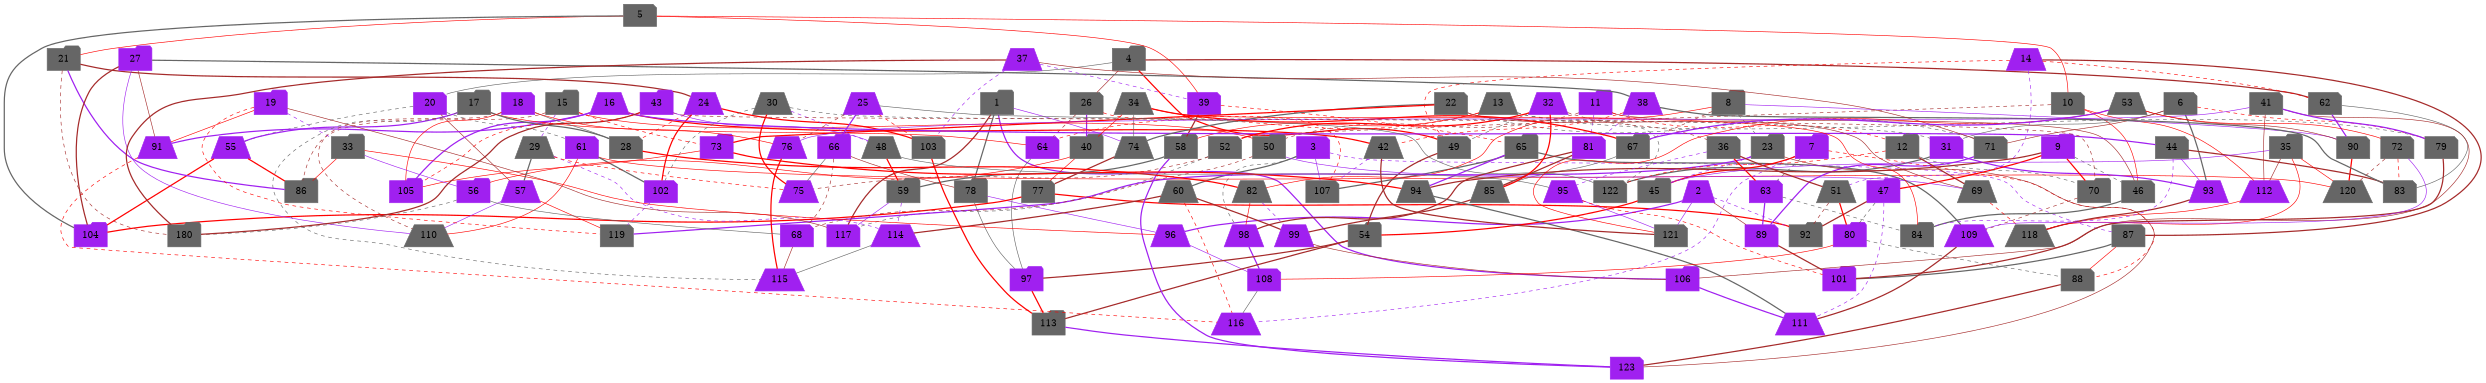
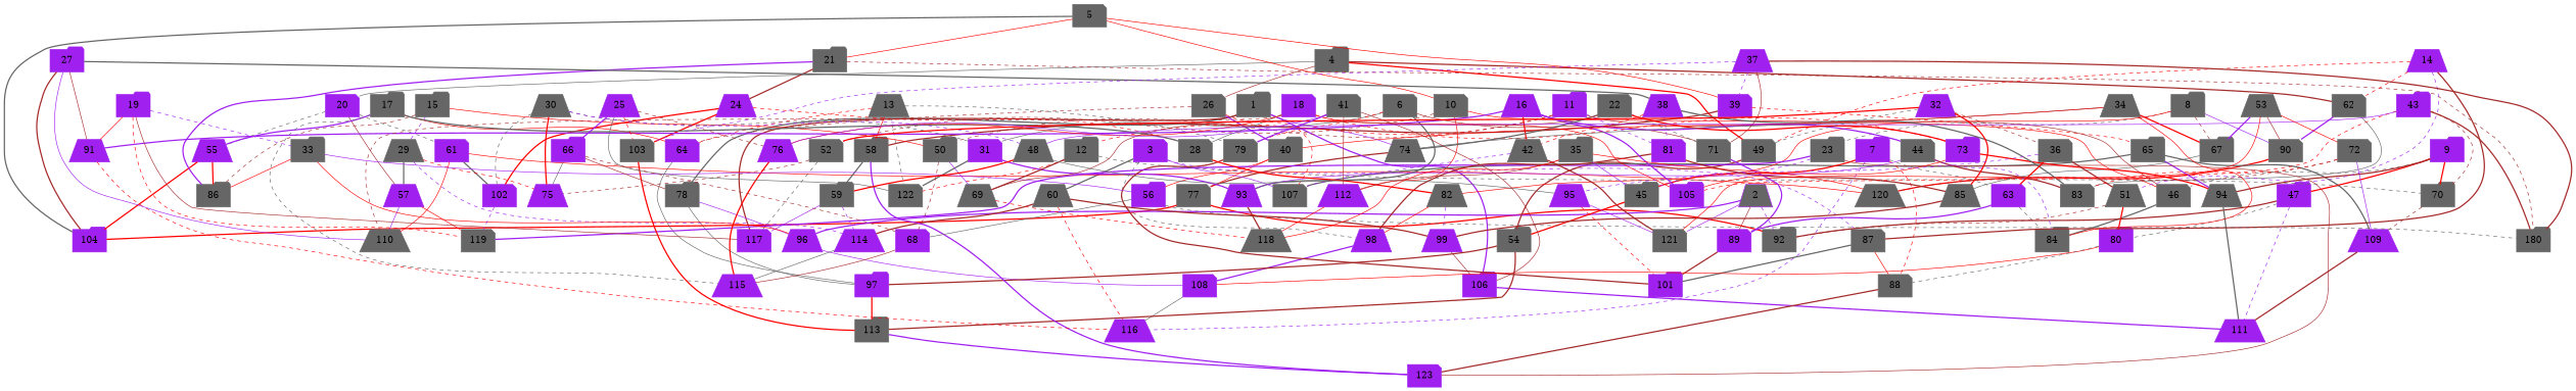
  graph {
    node [color=gray40 shape=trapezium style=filled]
    edge [color=red style=bold]
    74
    1 [shape=folder]
    78 [shape=folder]
    106 [color=purple shape=folder]
    117 [color=purple shape=note]
    77 [shape=note]
    96 [color=purple]
    97 [color=purple shape=folder]
    111 [color=purple]
-   2 [color=purple]
+   2 [color=purple fillcolor=gray40]
    89 [color=purple shape=note]
    92 [shape=folder]
    121 [shape=note]
    101 [color=purple shape=folder]
    108 [color=purple shape=note]
    3 [color=purple shape=note]
    60
    87 [shape=note]
    98 [color=purple]
    107 [shape=note]
    116 [color=purple]
    114 [color=purple]
    99 [color=purple]
    88 [shape=note]
    20 [color=purple shape=note]
    4 [shape=folder]
    26 [shape=note]
    49 [shape=note]
    62 [shape=note]
    55 [color=purple]
    57 [color=purple]
    61 [color=purple shape=note]
    64 [color=purple shape=note]
    40 [shape=folder]
    54 [shape=folder]
    90 [shape=note]
    83 [shape=note]
    5 [shape=note]
    10 [shape=note]
    21 [shape=folder]
    39 [color=purple shape=note]
    104 [color=purple shape=folder]
    46 [shape=note]
    52 [shape=note]
    112 [color=purple]
    86 [shape=folder]
    24 [color=purple]
    n48 [label=180 shape=folder]
    58 [shape=folder]
    65 [shape=folder]
    6 [shape=note]
    31 [color=purple shape=note]
    71 [shape=note]
    79 [shape=note]
    93 [color=purple]
    122 [shape=note]
    118
    7 [color=purple shape=folder]
    45 [shape=folder]
    63 [color=purple shape=note]
    84 [shape=folder]
    123 [color=purple shape=note]
    8 [shape=folder]
    23 [shape=folder]
    67 [shape=folder]
    82
    119 [shape=note]
    85
    120
    9 [color=purple shape=folder]
    47 [color=purple shape=folder]
    70 [shape=folder]
    94
    80 [color=purple shape=folder]
    109 [color=purple]
    75 [color=purple]
    11 [color=purple shape=folder]
    12 [shape=folder]
    50 [shape=folder]
    81 [color=purple shape=note]
    69
    68 [color=purple shape=note]
    13
    59 [shape=folder]
    14 [color=purple]
    51
    15 [shape=folder]
    29
    73 [color=purple shape=folder]
    105 [color=purple shape=folder]
    16 [color=purple]
    42
    44 [shape=note]
    91 [color=purple]
    17 [shape=folder]
    28 [shape=note]
    115 [color=purple]
    18 [color=purple shape=note]
    76 [color=purple]
    110
    19 [color=purple shape=folder]
    33 [shape=folder]
    56 [color=purple shape=folder]
    102 [color=purple shape=note]
    103 [shape=note]
    22 [shape=note]
    113 [shape=folder]
    25 [color=purple]
    66 [color=purple shape=folder]
    27 [color=purple shape=folder]
    38 [color=purple]
    30
    48
    95 [color=purple]
    32 [color=purple]
    36 [shape=note]
    34
    35 [shape=folder]
    37 [color=purple]
    41 [shape=note]
    43 [color=purple shape=folder]
    53
    72 [shape=note]
    74 -- 77 [color=brown]
    1 -- 74 [color=purple style=solid]
    1 -- 78 [color=gray40]
    1 -- 106 [color=purple]
    1 -- 117 [color=brown]
    78 -- 96 [color=purple style=solid]
    78 -- 97 [color=gray40 style=solid]
    106 -- 111 [color=purple]
    77 -- 92
    77 -- 104
    96 -- 108 [color=purple style=solid]
    97 -- 113
    2 -- 96 [color=purple]
    2 -- 89 [color=brown style=solid]
    2 -- 92 [color=purple style=dashed]
    2 -- 121 [color=purple style=solid]
    89 -- 101 [color=brown]
    108 -- 116 [color=gray40 style=solid]
    3 -- 60 [color=gray40]
    3 -- 87 [color=purple style=dashed]
    3 -- 98 [color=gray40 style=dashed]
    3 -- 107 [color=purple style=solid]
    60 -- 116 [style=dashed]
    60 -- 114 [color=brown]
    60 -- 99 [color=brown]
    87 -- 101 [color=gray40]
    87 -- 88 [style=solid]
    98 -- 108 [color=purple]
    114 -- 115 [color=gray40 style=solid]
    99 -- 106 [color=brown style=solid]
    88 -- 123 [color=brown]
    20 -- 55 [color=gray40 style=dashed]
    20 -- 57 [color=brown style=solid]
    20 -- 61 [color=gray40 style=dashed]
    4 -- 20 [color=gray40 style=solid]
    4 -- 26 [color=brown style=solid]
    4 -- 49
    4 -- 62 [color=brown]
    26 -- 107 [style=dashed]
    26 -- 64 [color=brown style=dashed]
    26 -- 40 [color=purple]
    49 -- 54 [color=brown]
    62 -- 90 [color=purple]
    62 -- 83 [color=gray40 style=solid]
    55 -- 104
    55 -- 86
    57 -- 119 [style=solid]
    57 -- 110 [color=purple style=solid]
    61 -- 120 [style=solid]
    61 -- 110 [style=solid]
    61 -- 102 [color=gray40]
    64 -- 97 [color=gray40 style=solid]
    40 -- 77 [style=solid]
    40 -- 56 [style=solid]
    54 -- 97 [color=brown]
    54 -- 113 [color=brown]
    90 -- 120
    5 -- 10 [style=solid]
    5 -- 21 [style=solid]
    5 -- 39 [style=solid]
    5 -- 104 [color=gray40]
    10 -- 46 [style=solid]
    10 -- 52 [color=brown style=dashed]
    10 -- 112 [style=solid]
    21 -- 86 [color=purple]
    21 -- 24 [color=brown]
    21 -- n48 [color=brown style=dashed]
    39 -- 58 [color=brown]
    39 -- 65 [style=dashed]
    46 -- 84 [color=gray40]
    52 -- 117 [color=gray40 style=dashed]
    52 -- 75 [color=brown style=dashed]
    112 -- 118 [style=solid]
    24 -- 28 [style=dashed]
    24 -- 102
    24 -- 103
    58 -- 123 [color=purple]
    58 -- 59 [color=gray40]
    65 -- 107 [color=gray40]
    65 -- 94 [color=purple]
    65 -- 109 [color=gray40]
    6 -- 31 [color=gray40 style=solid]
    6 -- 71 [color=brown style=solid]
    6 -- 79 [style=dashed]
    6 -- 93 [color=gray40]
    31 -- 93 [color=purple]
    31 -- 122 [color=gray40]
    71 -- 89 [color=purple]
    79 -- 101 [color=brown]
    93 -- 118 [color=brown]
    7 -- 116 [color=purple style=dashed]
    7 -- 88 [style=dashed]
    7 -- 45
    7 -- 63 [color=gray40 style=dashed]
    45 -- 54
    63 -- 89 [color=purple]
    63 -- 84 [color=gray40 style=dashed]
    8 -- 90 [color=purple style=solid]
    8 -- 23 [color=gray40 style=dashed]
    8 -- 67 [color=brown style=dashed]
    8 -- 82 [style=solid]
    23 -- 45 [color=purple style=dashed]
    23 -- 123 [color=brown style=solid]
    23 -- 119 [color=purple]
    67 -- 85 [color=gray40 style=solid]
    82 -- 98 [style=solid]
    82 -- 99 [color=purple style=dashed]
    85 -- 99 [color=brown]
    9 -- 46 [color=gray40 style=dashed]
    9 -- 47
    9 -- 70
    9 -- 94 [color=brown]
    47 -- 111 [color=purple style=dashed]
    47 -- 92 [color=brown]
    47 -- 80 [color=gray40 style=dashed]
    70 -- 109 [color=brown style=dashed]
    94 -- 111 [color=gray40]
    80 -- 108 [style=solid]
    80 -- 88 [color=gray40 style=dashed]
    109 -- 111 [color=brown]
    11 -- 46 [color=brown style=solid]
    11 -- 12 [style=dashed]
    11 -- 50 [color=brown style=dashed]
    11 -- 81 [color=purple style=dashed]
    12 -- 122 [style=dashed]
    12 -- 70 [color=gray40 style=dashed]
    12 -- 69 [color=brown]
    50 -- 69 [color=purple style=solid]
    50 -- 68 [color=brown style=dashed]
    81 -- 98 [color=brown]
    81 -- 85 [color=brown]
    69 -- 118 [style=dashed]
    68 -- 115 [color=brown style=solid]
    13 -- 64 [style=dashed]
    13 -- 58 [style=solid]
    13 -- 79 [color=gray40 style=dashed]
    13 -- 122 [color=gray40 style=dashed]
    59 -- 117 [color=purple style=solid]
    59 -- 114 [color=purple style=dashed]
    14 -- 87 [color=brown]
    14 -- 49 [style=dashed]
    14 -- 62 [style=dashed]
    14 -- 51 [color=purple style=dashed]
    51 -- 92 [color=brown style=dashed]
    51 -- 80
    15 -- 86 [color=brown style=dashed]
    15 -- 50 [style=solid]
    15 -- 29 [color=purple style=dashed]
-   15 -- 73 [style=dashed]
+   18 -- 73 [style=dashed]
    29 -- 114 [color=purple style=dashed]
    29 -- 57 [color=gray40]
    29 -- 75 [style=dashed]
    73 -- 94
    73 -- 105 [style=solid]
    16 -- 105 [color=purple]
    16 -- 42
    16 -- 44 [color=purple]
    16 -- 91 [color=purple]
    42 -- 121 [color=brown]
    42 -- 107 [color=purple style=dashed]
    44 -- 83 [color=brown]
    44 -- 93 [color=purple style=solid]
    44 -- 84 [color=purple style=dashed]
    91 -- 116 [style=dashed]
    17 -- 55 [color=purple]
    17 -- 64 [style=solid]
    17 -- 28 [color=gray40]
    17 -- 115 [color=gray40 style=dashed]
    28 -- 82
    18 -- 105 [style=solid]
    18 -- 28 [color=gray40 style=solid]
    18 -- 76 [style=solid]
    18 -- 110 [color=brown style=dashed]
    76 -- 115
    19 -- 117 [color=brown style=solid]
    19 -- 119 [style=dashed]
    19 -- 91 [style=solid]
    19 -- 33 [color=purple style=dashed]
    33 -- 96 [style=solid]
    33 -- 86 [style=solid]
    33 -- 56 [color=purple style=solid]
    56 -- n48 [color=gray40 style=dashed]
    56 -- 68 [color=gray40 style=solid]
    102 -- 119 [color=purple style=dashed]
    103 -- 113
    22 -- 74 [color=gray40]
    22 -- 71 [color=gray40 style=dashed]
    22 -- 69 [color=brown style=solid]
    22 -- 73
    113 -- 123 [color=purple]
    25 -- 122 [color=gray40 style=solid]
    25 -- 76 [color=brown style=dashed]
    25 -- 103 [style=dashed]
    25 -- 66 [color=purple]
    66 -- 78 [color=brown style=solid]
    66 -- 75 [color=gray40 style=solid]
    66 -- 68 [color=brown style=dashed]
    27 -- 104 [color=brown]
    27 -- 91 [color=brown style=solid]
    27 -- 110 [color=purple style=solid]
    27 -- 38 [color=gray40]
    38 -- 83 [color=gray40]
    38 -- 81 [color=purple style=dashed]
    38 -- 42 [style=dashed]
    30 -- 31 [color=gray40 style=dashed]
    30 -- 75
    30 -- 102 [color=gray40 style=dashed]
    30 -- 48 [color=purple style=dashed]
    48 -- 59
    48 -- 95 [color=gray40 style=solid]
    95 -- 121 [color=purple style=solid]
    95 -- 101 [style=dashed]
    32 -- 49 [color=gray40 style=dashed]
    32 -- 52
    32 -- 85
    32 -- 36 [color=brown style=dashed]
    36 -- 63
    36 -- 51 [color=brown]
    36 -- 95 [color=purple style=dashed]
    34 -- 74 [color=gray40 style=solid]
    34 -- 40 [style=solid]
    34 -- 84 [style=solid]
    34 -- 67
    35 -- 112 [color=brown style=solid]
    35 -- 118 [style=solid]
    35 -- 45 [color=purple style=solid]
    35 -- 120 [style=solid]
    37 -- 39 [color=purple style=dashed]
    37 -- n48 [color=brown]
    37 -- 71 [color=brown style=solid]
    37 -- 103 [color=purple style=dashed]
    41 -- 106 [color=brown style=solid]
    41 -- 112 [color=brown style=solid]
    41 -- 79 [color=purple]
    41 -- 76 [color=purple style=solid]
    43 -- n48 [color=brown]
    43 -- 70 [color=brown style=dashed]
    43 -- 105 [style=dashed]
    43 -- 48 [color=purple style=solid]
    53 -- 121 [style=solid]
    53 -- 90 [color=brown style=solid]
    53 -- 67 [color=purple]
    53 -- 72 [style=solid]
    72 -- 83 [style=dashed]
    72 -- 120 [color=brown style=dashed]
    72 -- 109 [color=purple style=solid]
  }
